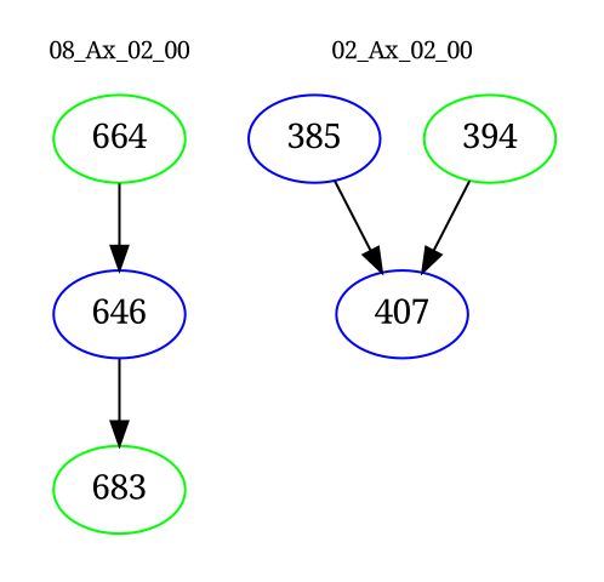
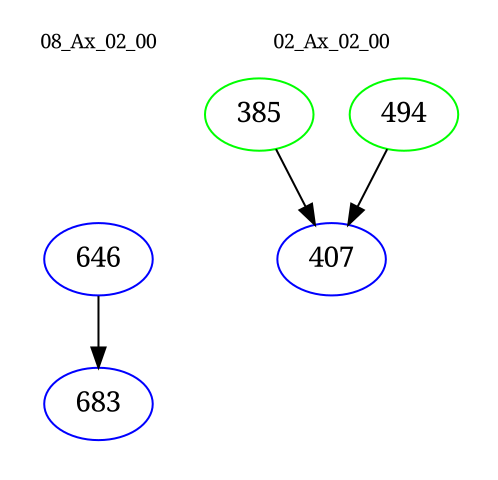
  digraph {
    fontname="Noto Serif"
    node [color=green fontname="Noto Serif"]
    edge [color=black fontname="Noto Serif"]
-   n1 [label=664]
    n2 [color=blue label=646]
-   n3 [label=683]
-   n4 [label=394]
-   n5 [color=blue label=385]
+   n3 [color=blue label=683]
+   n4 [label=494]
+   n5 [label=385]
    n6 [color=blue label=407]
    subgraph cluster_1 {
      color=white
      fontsize=10
      label="08_Ax_02_00"
-     n1
      n2
      n3
    }
    subgraph cluster_2 {
      color=white
      fontsize=10
      label="02_Ax_02_00"
      n4
      n5
      n6
    }
-   n1 -> n2
    n2 -> n3
    n4 -> n6
    n5 -> n6
  }
